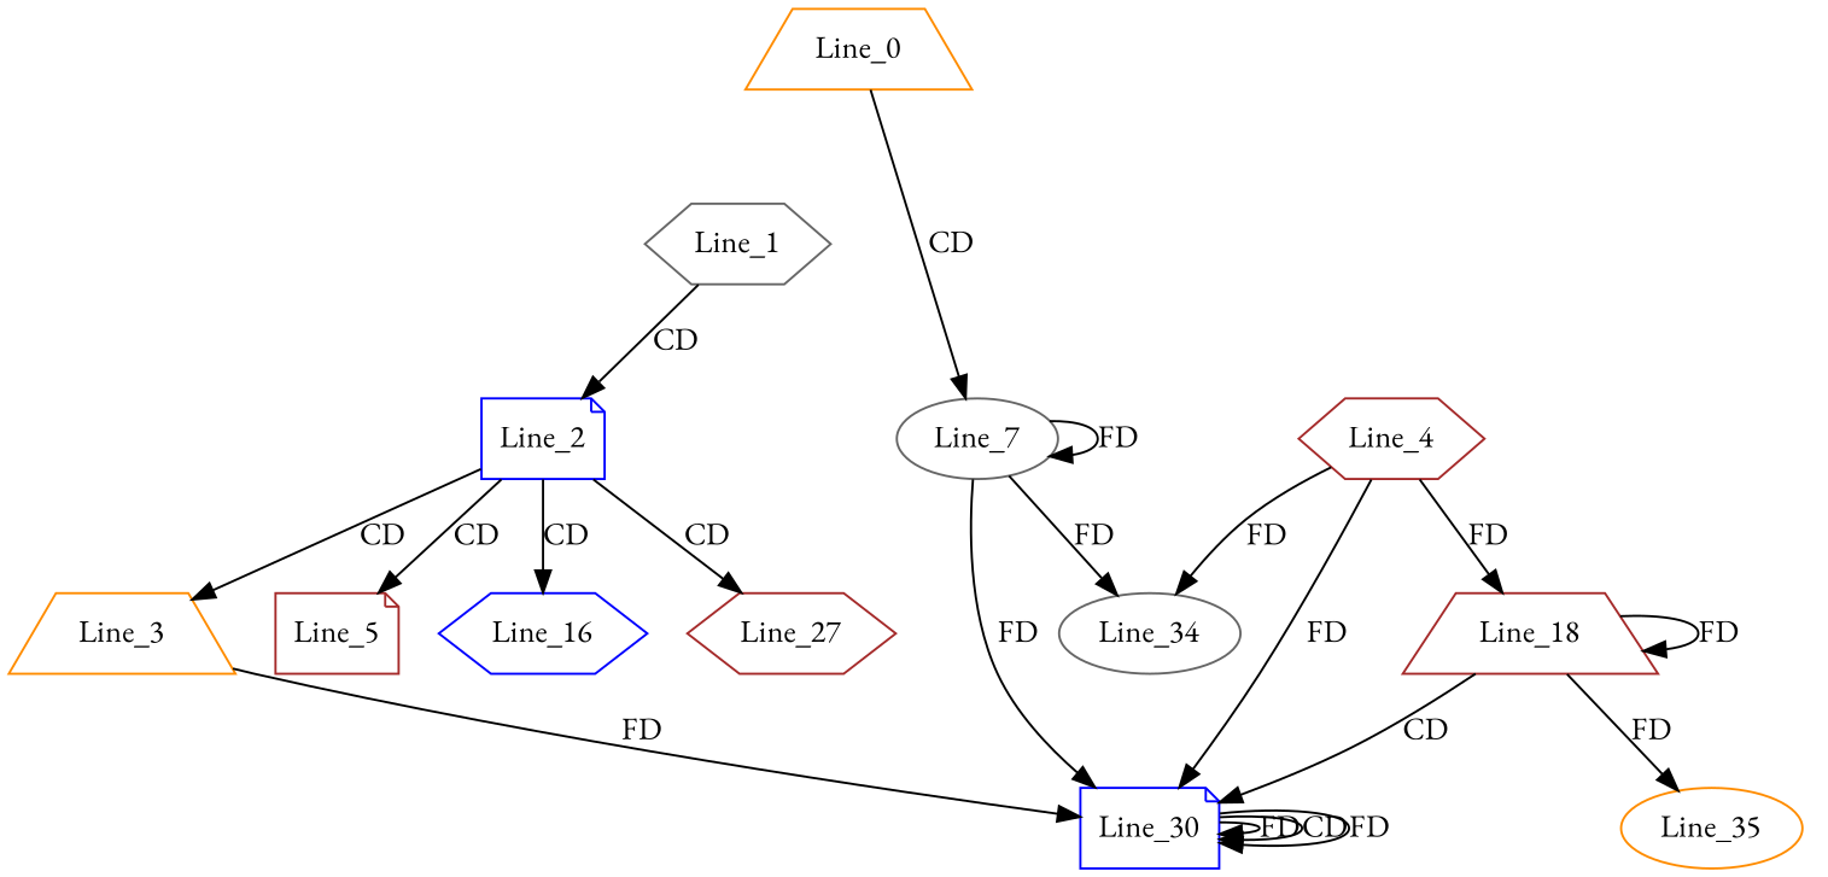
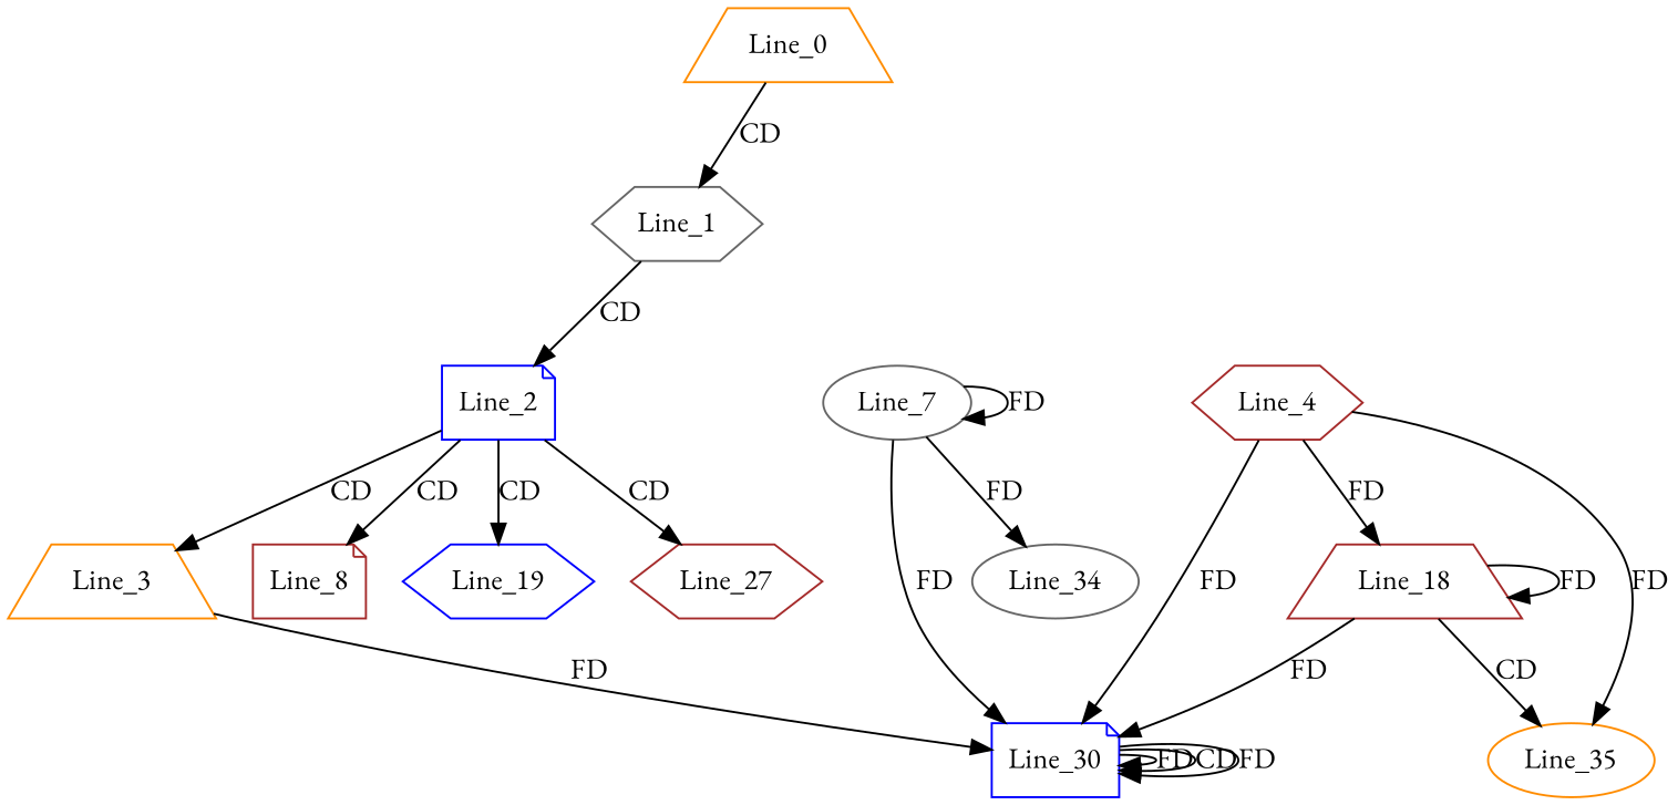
  digraph {
    fontname="EB Garamond"
    node [color=brown fontname="EB Garamond" shape=hexagon]
    edge [fontname="EB Garamond"]
    Line_0 [color=darkorange shape=trapezium]
    Line_1 [color=gray40]
    Line_2 [color=blue shape=note]
    Line_3 [color=darkorange shape=trapezium]
-   Line_5 [shape=note]
-   Line_16 [color=blue]
+   Line_5 [shape=note label=Line_8]
+   Line_16 [color=blue label=Line_19]
    Line_27
    Line_30 [color=blue shape=note]
    Line_4
    Line_18 [shape=trapezium]
    Line_35 [color=darkorange shape=ellipse]
    Line_7 [color=gray40 shape=ellipse]
    Line_34 [color=gray40 shape=ellipse]
-   Line_0 -> Line_7 [label=CD]
+   Line_0 -> Line_1 [label=CD]
    Line_1 -> Line_2 [label=CD]
    Line_2 -> Line_3 [label=CD]
    Line_2 -> Line_5 [label=CD]
    Line_2 -> Line_16 [label=CD]
    Line_2 -> Line_27 [label=CD]
    Line_3 -> Line_30 [label=FD]
    Line_30 -> Line_30 [label=FD]
    Line_30 -> Line_30 [label=CD]
    Line_30 -> Line_30 [label=FD]
    Line_4 -> Line_30 [label=FD]
    Line_4 -> Line_18 [label=FD]
-   Line_4 -> Line_34 [label=FD]
-   Line_18 -> Line_30 [label=CD]
+   Line_4 -> Line_35 [label=FD]
+   Line_18 -> Line_30 [label=FD]
    Line_18 -> Line_18 [label=FD]
-   Line_18 -> Line_35 [label=FD]
+   Line_18 -> Line_35 [label=CD]
    Line_7 -> Line_30 [label=FD]
    Line_7 -> Line_7 [label=FD]
    Line_7 -> Line_34 [label=FD]
  }
